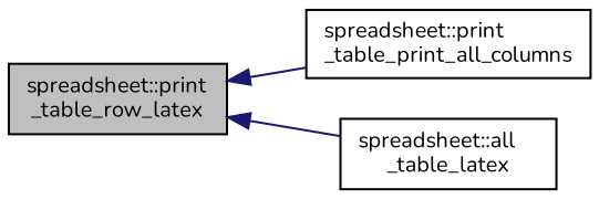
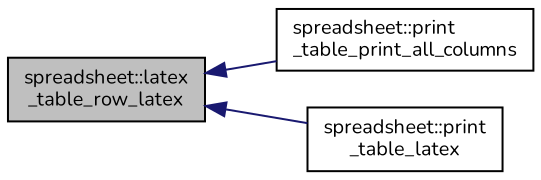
  digraph {
    fontname=Nunito
    rankdir=LR
    node [color=black fillcolor=white fontname=Nunito fontsize=10 shape=record style=filled]
    edge [color=midnightblue dir=back fontname=Nunito fontsize=10 labelfontname=Helvetica labelfontsize=10 style=solid]
-   n1 [fillcolor=grey75 fontcolor=black height=0.2 label="spreadsheet::print\l_table_row_latex" width=0.4]
+   n1 [fillcolor=grey75 fontcolor=black height=0.2 label="spreadsheet::latex\l_table_row_latex" width=0.4]
    n2 [height=0.2 label="spreadsheet::print\l_table_print_all_columns" width=0.4]
-   n3 [height=0.2 label="spreadsheet::all\l_table_latex" width=0.4]
+   n3 [height=0.2 label="spreadsheet::print\l_table_latex" width=0.4]
    n1 -> n2
    n1 -> n3
  }
